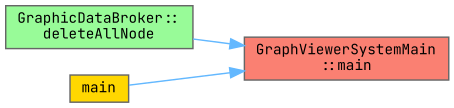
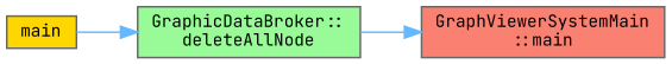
  digraph {
    fontname="JetBrains Mono"
    rankdir=RL
    node [color=grey40 fontname="JetBrains Mono" fontsize=10 shape=box style=filled]
    edge [color=steelblue1 dir=back fontname="JetBrains Mono" fontsize=10 labelfontname=Helvetica labelfontsize=10 style=solid]
    n1 [color=gray40 fillcolor=palegreen fontcolor=black height=0.2 label="GraphicDataBroker::\ldeleteAllNode" width=0.4]
    n2 [fillcolor=salmon height=0.2 label="GraphViewerSystemMain\l::main" width=0.4]
    n3 [fillcolor=gold height=0.2 label=main width=0.4]
    n2 -> n1
-   n2 -> n3
+   n1 -> n3
  }
